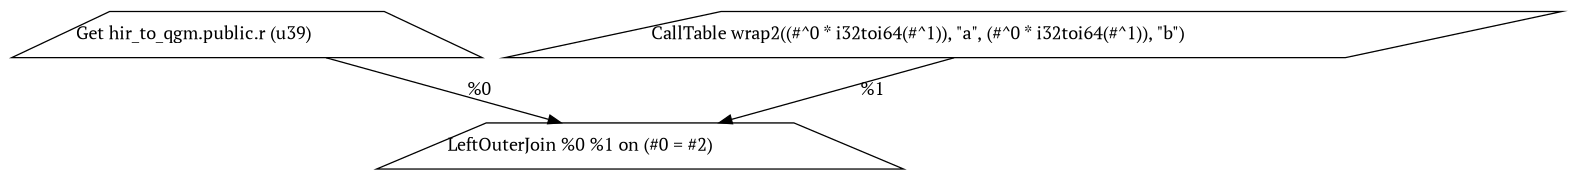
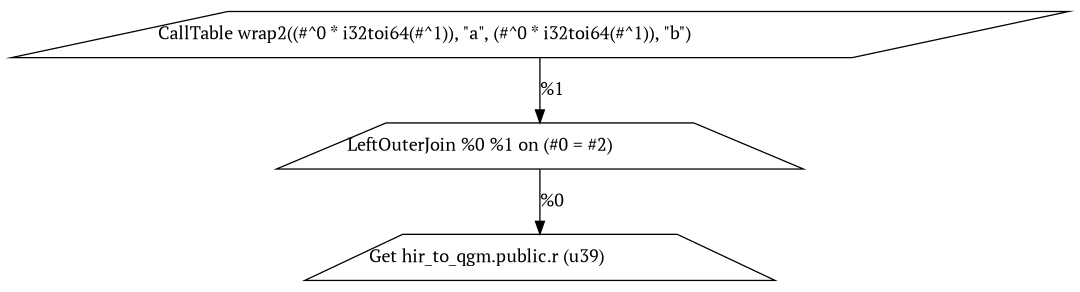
  digraph {
    fontname="PT Serif"
    node [shape=trapezium fontname="PT Serif"]
    edge [fontname="PT Serif"]
    n1 [label="Get hir_to_qgm.public.r (u39)\l"]
    n2 [label="LeftOuterJoin %0 %1 on (#0 = #2)\l"]
    n3 [label="CallTable wrap2((#^0 * i32toi64(#^1)), \"a\", (#^0 * i32toi64(#^1)), \"b\")\l" shape=parallelogram]
-   n1 -> n2 [label="%0\l"]
+   n2 -> n1 [label="%0\l"]
    n3 -> n2 [label="%1\l"]
  }
